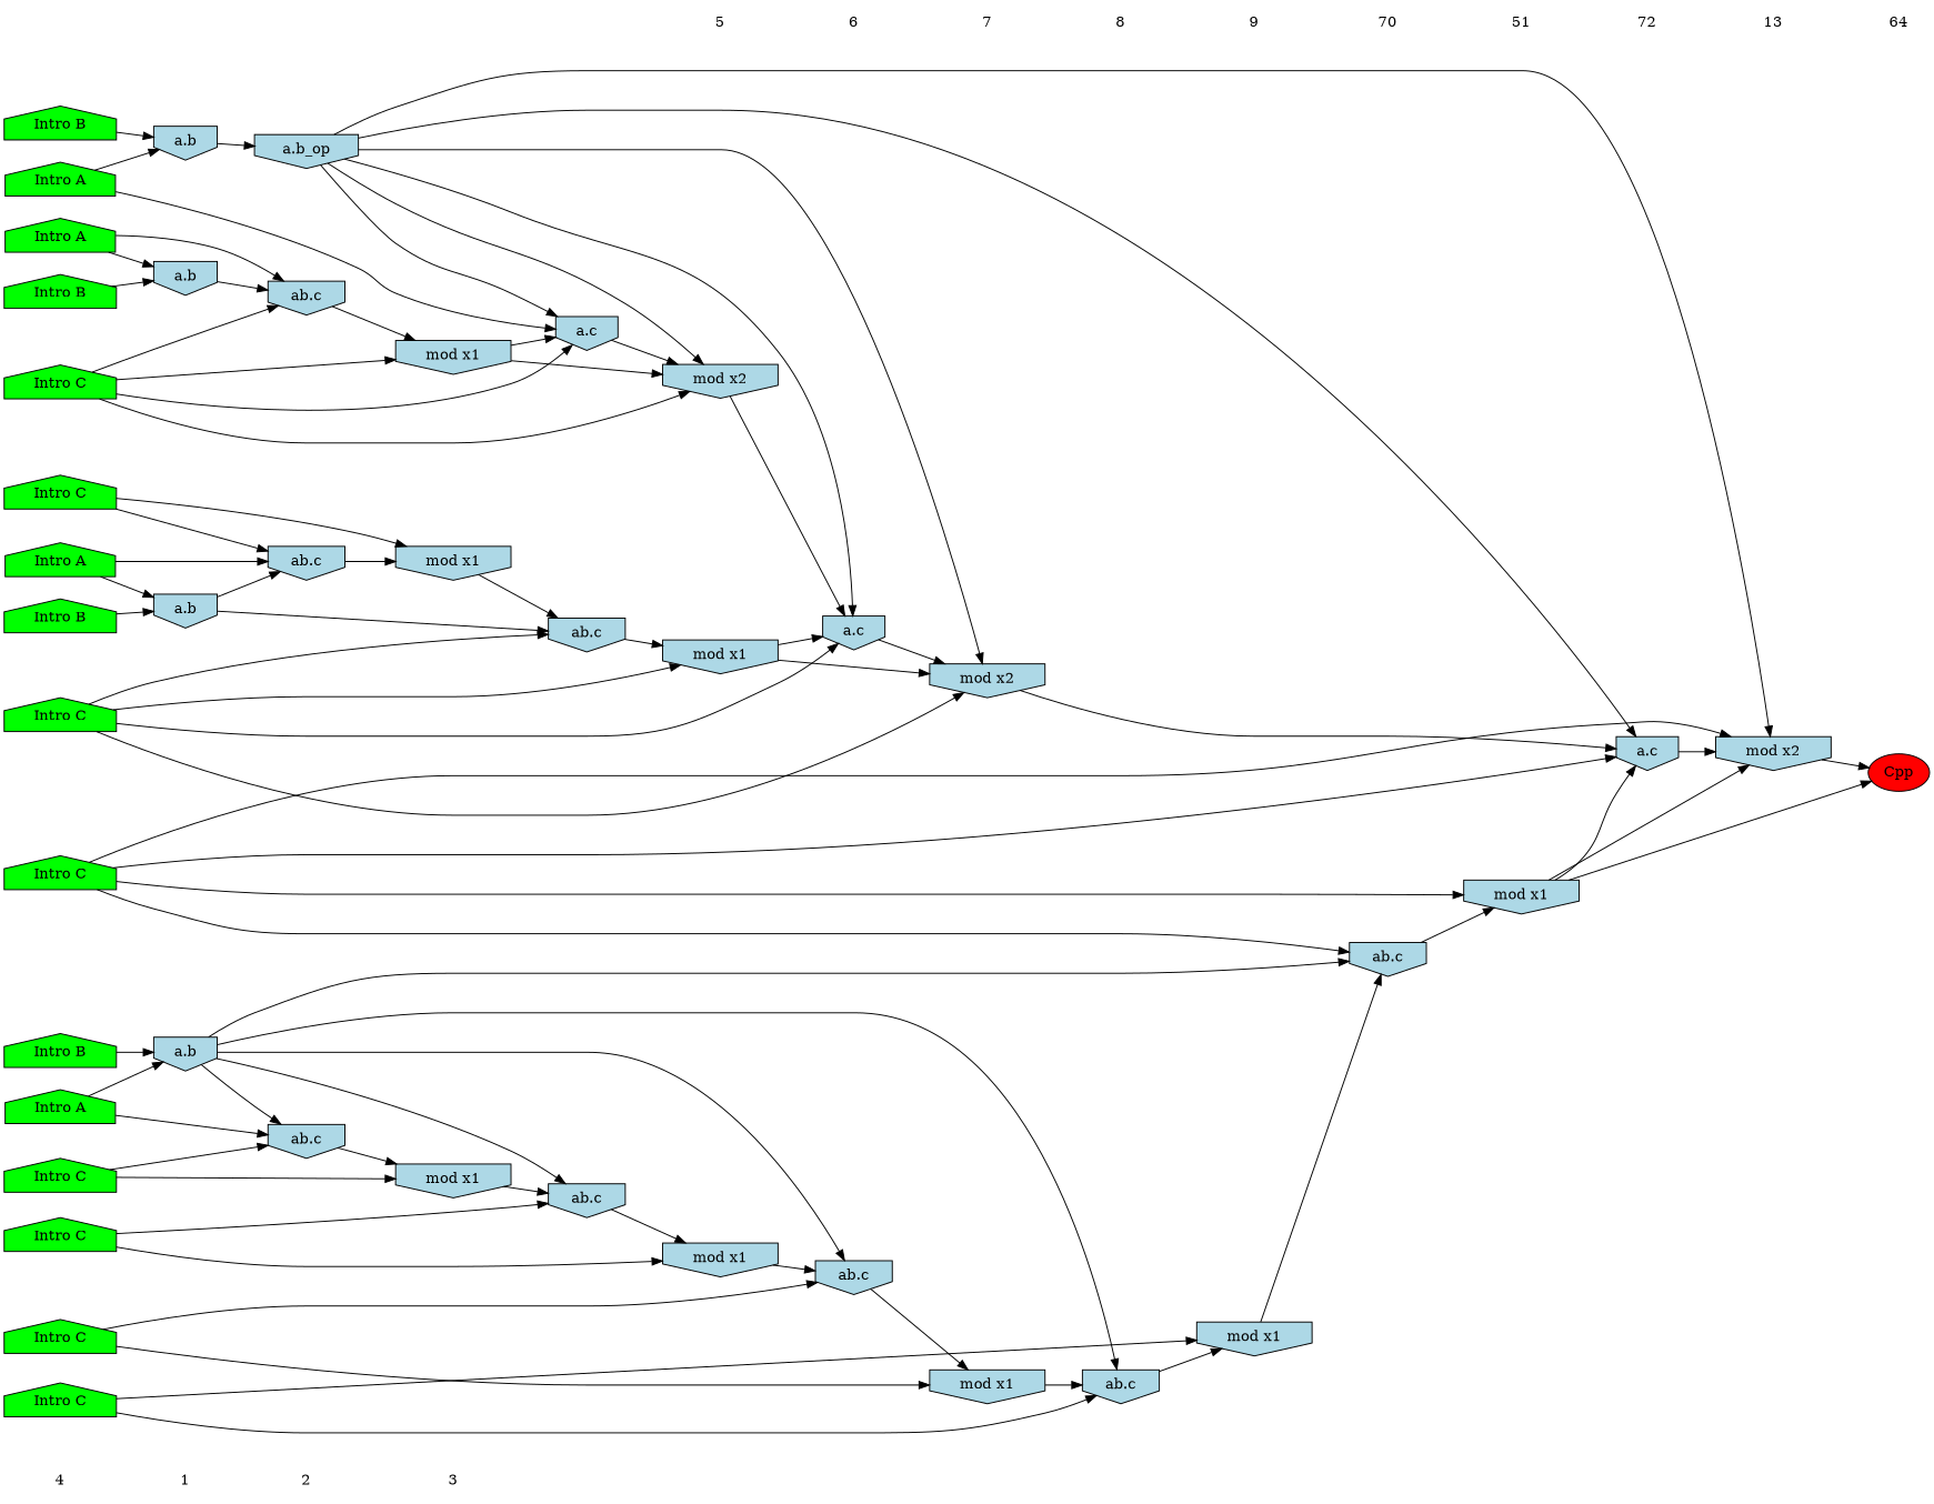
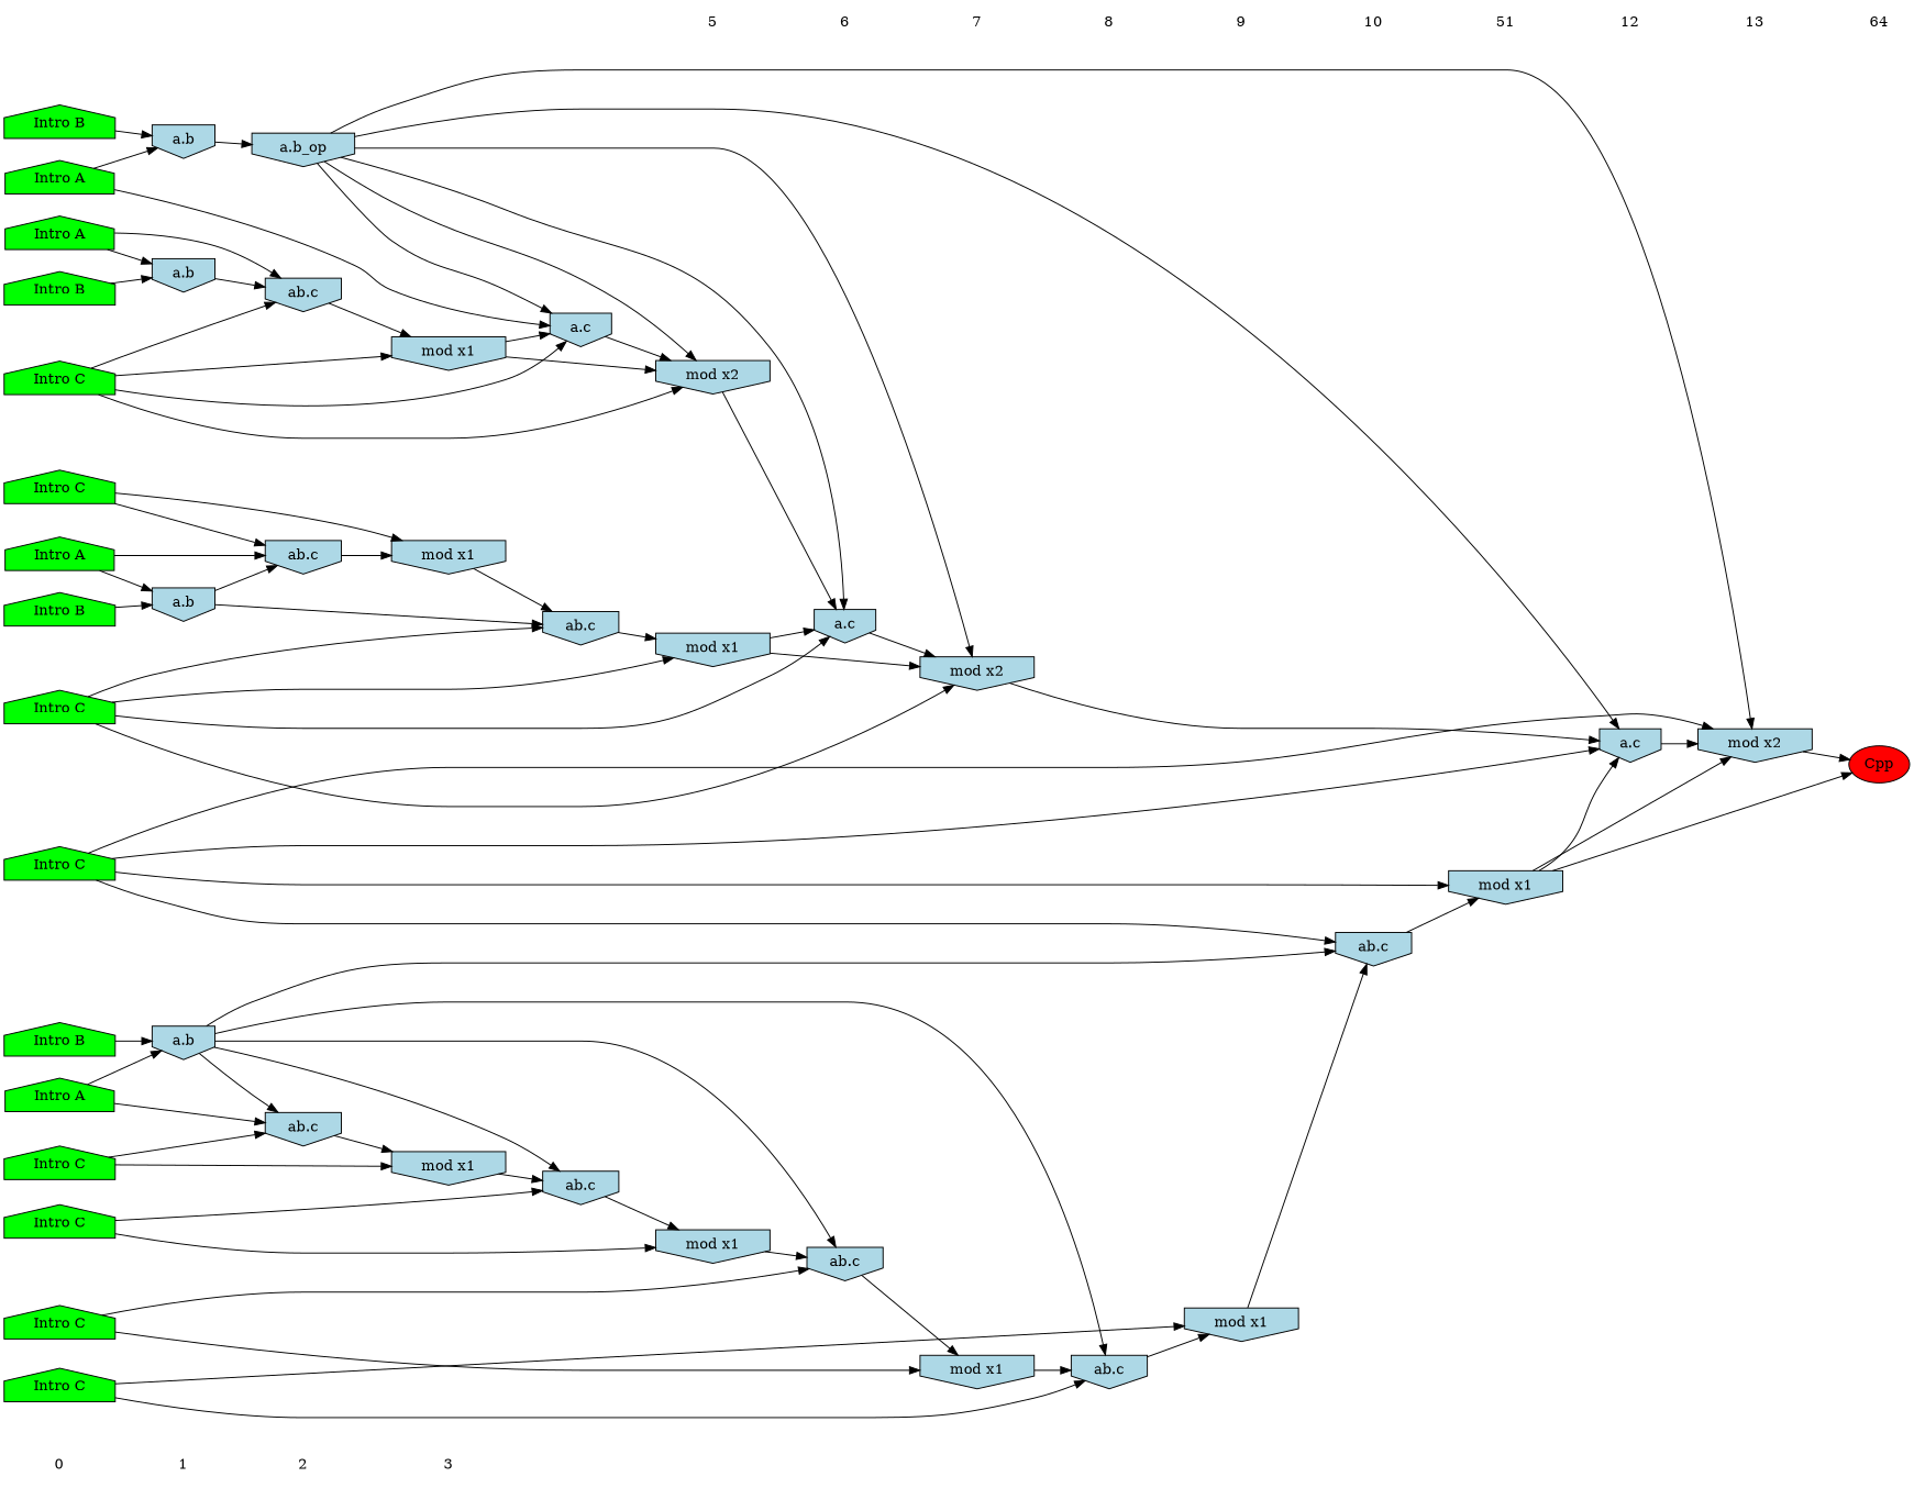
  digraph {
    rankdir=LR
    ranksep=.5
    node [shape=invhouse fillcolor=lightblue style=filled]
-   0 [shape=plaintext label=4 fillcolor="" style=""]
+   0 [shape=plaintext fillcolor="" style=""]
    n2 [fillcolor=green label="Intro A" shape=house]
    n3 [fillcolor=green label="Intro A" shape=house]
    n4 [fillcolor=green label="Intro B" shape=house]
    n5 [fillcolor=green label="Intro A" shape=house]
    n6 [fillcolor=green label="Intro B" shape=house]
    n7 [fillcolor=green label="Intro B" shape=house]
    n8 [fillcolor=green label="Intro A" shape=house]
    n9 [fillcolor=green label="Intro B" shape=house]
    n10 [fillcolor=green label="Intro C" shape=house]
    n11 [fillcolor=green label="Intro C" shape=house]
    n12 [fillcolor=green label="Intro C" shape=house]
    n13 [fillcolor=green label="Intro C" shape=house]
    n14 [fillcolor=green label="Intro C" shape=house]
    n15 [fillcolor=green label="Intro C" shape=house]
    n16 [fillcolor=green label="Intro C" shape=house]
    n17 [fillcolor=green label="Intro C" shape=house]
    1 [shape=plaintext fillcolor="" style=""]
    n19 [label="a.b"]
    n20 [label="a.b"]
    n21 [label="a.b"]
    n22 [label="a.b"]
    2 [shape=plaintext fillcolor="" style=""]
    n24 [label="ab.c"]
    n25 [label="ab.c"]
    n26 [label="a.b_op"]
    n27 [label="ab.c"]
    3 [shape=plaintext fillcolor="" style=""]
    n29 [label="mod x1"]
    n30 [label="mod x1"]
    n31 [label="mod x1"]
    n32 [label="ab.c"]
    n33 [label="ab.c"]
    n34 [label="a.c"]
    5 [shape=plaintext fillcolor="" style=""]
    n36 [label="mod x1"]
    n37 [label="mod x1"]
    n38 [label="mod x2"]
    6 [shape=plaintext fillcolor="" style=""]
    n40 [label="ab.c"]
    n41 [label="a.c"]
    7 [shape=plaintext fillcolor="" style=""]
    n43 [label="mod x1"]
    n44 [label="mod x2"]
    8 [shape=plaintext fillcolor="" style=""]
    n46 [label="ab.c"]
    9 [shape=plaintext fillcolor="" style=""]
    n48 [label="mod x1"]
-   10 [shape=plaintext label=70 fillcolor="" style=""]
+   10 [shape=plaintext fillcolor="" style=""]
    n50 [label="ab.c"]
    n51 [label=51 shape=plaintext fillcolor="" style=""]
    n52 [label="mod x1"]
-   12 [shape=plaintext label=72 fillcolor="" style=""]
+   12 [shape=plaintext fillcolor="" style=""]
    n54 [label="a.c"]
    13 [shape=plaintext fillcolor="" style=""]
    n56 [label="mod x2"]
    n57 [label=64 shape=plaintext fillcolor="" style=""]
    n58 [fillcolor=red label=Cpp shape=""]
    subgraph sub_1 {
      rank=same
      0
      n2
      n3
      n4
      n5
      n6
      n7
      n8
      n9
      n10
      n11
      n12
      n13
      n14
      n15
      n16
      n17
    }
    subgraph sub_2 {
      rank=same
      1
      n19
      n20
      n21
      n22
    }
    subgraph sub_3 {
      rank=same
      2
      n24
      n25
      n26
      n27
    }
    subgraph sub_4 {
      rank=same
      3
      n29
      n30
      n31
    }
    subgraph sub_5 {
      rank=same
      n32
      n33
      n34
    }
    subgraph sub_6 {
      rank=same
      5
      n36
      n37
      n38
    }
    subgraph sub_7 {
      rank=same
      6
      n40
      n41
    }
    subgraph sub_8 {
      rank=same
      7
      n43
      n44
    }
    subgraph sub_9 {
      rank=same
      8
      n46
    }
    subgraph sub_10 {
      rank=same
      9
      n48
    }
    subgraph sub_11 {
      rank=same
      10
      n50
    }
    subgraph sub_12 {
      rank=same
      n51
      n52
    }
    subgraph sub_13 {
      rank=same
      12
      n54
    }
    subgraph sub_14 {
      rank=same
      13
      n56
    }
    subgraph sub_15 {
      rank=same
      n57
      n58
    }
    0 -> 1 [style=invis]
    n2 -> n21
    n2 -> n34
    n3 -> n20
    n3 -> n25
    n4 -> n20
    n5 -> n19
    n5 -> n24
    n6 -> n21
    n7 -> n19
    n8 -> n22
    n8 -> n27
    n9 -> n22
    n10 -> n27
    n10 -> n31
    n11 -> n33
    n11 -> n37
    n11 -> n41
    n11 -> n44
    n12 -> n24
    n12 -> n29
    n13 -> n40
    n13 -> n43
    n14 -> n25
    n14 -> n30
    n14 -> n34
    n14 -> n38
    n15 -> n50
    n15 -> n52
    n15 -> n54
    n15 -> n56
    n16 -> n46
    n16 -> n48
    n17 -> n32
    n17 -> n36
    1 -> 2 [style=invis]
    n19 -> n24
    n19 -> n32
    n19 -> n40
    n19 -> n46
    n19 -> n50
    n20 -> n25
    n21 -> n26
    n22 -> n27
    n22 -> n33
    2 -> 3 [style=invis]
    n24 -> n29
    n25 -> n30
    n26 -> n34
    n26 -> n38
    n26 -> n41
    n26 -> n44
    n26 -> n54
    n26 -> n56
    n27 -> n31
    n29 -> n32
    n30 -> n34
    n30 -> n38
    n31 -> n33
    n32 -> n36
    n33 -> n37
    n34 -> n38
    5 -> 6 [style=invis]
    n36 -> n40
    n37 -> n41
    n37 -> n44
    n38 -> n41
    6 -> 7 [style=invis]
    n40 -> n43
    n41 -> n44
    7 -> 8 [style=invis]
    n43 -> n46
    n44 -> n54
    8 -> 9 [style=invis]
    n46 -> n48
    9 -> 10 [style=invis]
    n48 -> n50
    10 -> n51 [style=invis]
    n50 -> n52
    n51 -> 12 [style=invis]
    n52 -> n54
    n52 -> n56
    n52 -> n58
    12 -> 13 [style=invis]
    n54 -> n56
    13 -> n57 [style=invis]
    n56 -> n58
  }
